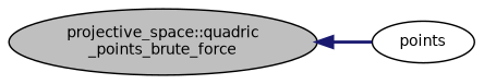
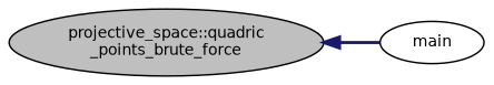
  digraph {
    rankdir=LR
    node [color=black fontname=Helvetica fontsize=10 shape=ellipse style=filled]
    n1 [fillcolor=grey75 fontcolor=black height=0.2 label="projective_space::quadric\l_points_brute_force" width=0.4]
-   n2 [fillcolor=white height=0.2 label=points width=0.4]
+   n2 [fillcolor=white height=0.2 label=main width=0.4]
    n1 -> n2 [color=midnightblue dir=back fontname=Helvetica fontsize=10 labelfontname=Helvetica labelfontsize=10 style=bold]
  }
